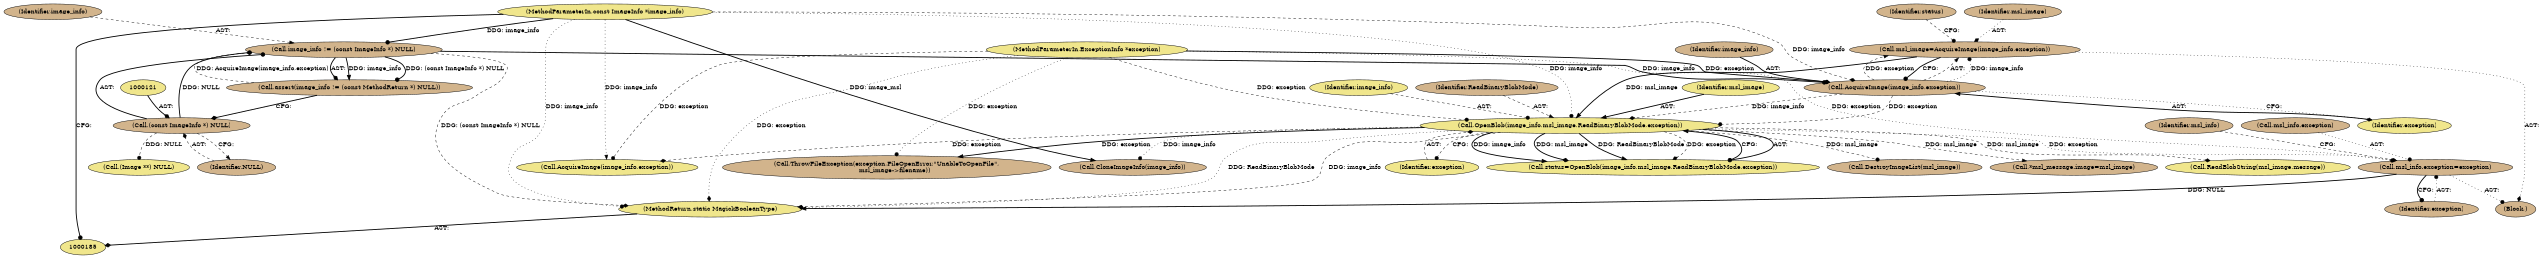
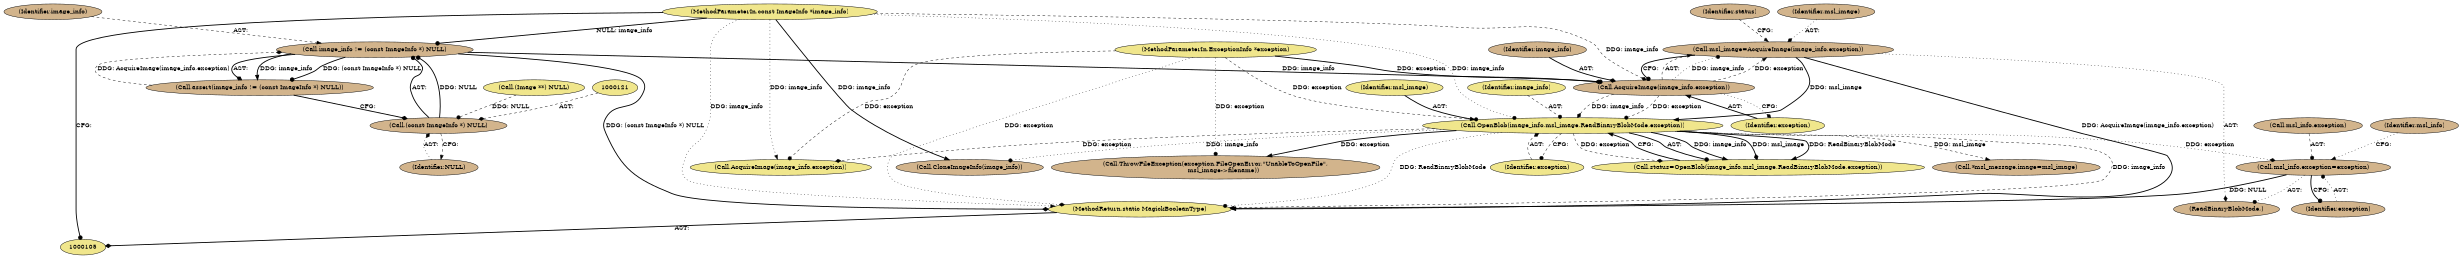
  digraph {
    node [fillcolor=tan style=filled]
    edge [arrowhead=dot style=bold]
    n1 [label="(Call,msl_info.exception=exception)"]
-   n2 [label="(Block,)"]
+   n2 [label="(ReadBinaryBlobMode,)"]
    n3 [fillcolor=khaki label="(MethodReturn,static MagickBooleanType)"]
    n4 [label="(Identifier,exception)"]
-   1000105 [fillcolor=khaki label=1000185]
+   1000105 [fillcolor=khaki]
    n6 [fillcolor=khaki label="(Call,OpenBlob(image_info,msl_image,ReadBinaryBlobMode,exception))"]
    n7 [fillcolor=khaki label="(Identifier,exception)"]
    n8 [fillcolor=khaki label="(Call,status=OpenBlob(image_info,msl_image,ReadBinaryBlobMode,exception))"]
-   n9 [label="(Call,DestroyImageList(msl_image))"]
    n10 [label="(Call,*msl_message.image=msl_image)"]
-   n11 [fillcolor=khaki label="(Call,ReadBlobString(msl_image,message))"]
    n12 [label="(Call,CloneImageInfo(image_info))"]
    n13 [label="(Call,ThrowFileException(exception,FileOpenError,\"UnableToOpenFile\",\n        msl_image->filename))"]
    n14 [fillcolor=khaki label="(Call,AcquireImage(image_info,exception))"]
    n15 [label="(Call,AcquireImage(image_info,exception))"]
    n16 [label="(Call,msl_image=AcquireImage(image_info,exception))"]
    n17 [fillcolor=khaki label="(Identifier,exception)"]
    n18 [label="(Call,image_info != (const ImageInfo *) NULL)"]
-   n19 [label="(Call,assert(image_info != (const MethodReturn *) NULL))"]
+   n19 [label="(Call,assert(image_info != (const ImageInfo *) NULL))"]
    n20 [label="(Call,(const ImageInfo *) NULL)"]
    n21 [label="(Identifier,NULL)"]
    n22 [fillcolor=khaki label="(Call,(Image **) NULL)"]
    n23 [fillcolor=khaki label="(MethodParameterIn,const ImageInfo *image_info)"]
    n24 [fillcolor=khaki label="(MethodParameterIn,ExceptionInfo *exception)"]
    n25 [label="(Identifier,msl_image)"]
    n26 [label="(Identifier,status)"]
    n27 [label="(Identifier,image_info)"]
    n28 [fillcolor=khaki label="(Identifier,msl_image)"]
    n29 [label="(Identifier,msl_info)"]
    n30 [fillcolor=khaki label="(Identifier,image_info)"]
    n31 [label="(Identifier,image_info)"]
-   n32 [label="(Identifier,ReadBinaryBlobMode)"]
    n33 [label="(Call,msl_info.exception)"]
    1000121 [fillcolor=khaki]
    n1 -> n2 [label="AST: " style=dotted]
    n1 -> n3 [arrowhead=normal label="DDG: NULL"]
    n1 -> n4 [label="CFG: "]
    n3 -> 1000105 [arrowhead=diamond label="AST: "]
    n4 -> n1 [label="AST: " style=dotted]
    n6 -> n1 [arrowhead=diamond label="DDG: exception" style=dotted]
    n6 -> n3 [label="DDG: ReadBinaryBlobMode" style=dotted]
    n6 -> n3 [arrowhead=normal label="DDG: image_info" style=dashed]
    n6 -> n7 [label="CFG: " style=dashed]
    n6 -> n8 [label="AST: "]
    n6 -> n8 [arrowhead=normal label="DDG: image_info"]
    n6 -> n8 [arrowhead=diamond label="DDG: msl_image"]
    n6 -> n8 [arrowhead=normal label="DDG: ReadBinaryBlobMode"]
    n6 -> n8 [arrowhead=diamond label="DDG: exception" style=dashed]
-   n6 -> n9 [label="DDG: msl_image" style=dashed]
    n6 -> n10 [arrowhead=normal label="DDG: msl_image" style=dashed]
-   n6 -> n11 [arrowhead=diamond label="DDG: msl_image" style=dashed]
    n6 -> n12 [label="DDG: image_info" style=dotted]
    n6 -> n13 [arrowhead=normal label="DDG: exception"]
    n6 -> n14 [arrowhead=diamond label="DDG: exception" style=dashed]
    n7 -> n6 [arrowhead=diamond label="AST: " style=dashed]
    n8 -> n6 [arrowhead=normal label="CFG: "]
    n15 -> n6 [arrowhead=diamond label="DDG: image_info" style=dashed]
    n15 -> n6 [label="DDG: exception" style=dashed]
    n15 -> n16 [arrowhead=normal label="AST: " style=dashed]
    n15 -> n16 [label="DDG: image_info" style=dotted]
    n15 -> n16 [arrowhead=normal label="DDG: exception" style=dashed]
    n15 -> n17 [arrowhead=diamond label="CFG: " style=dotted]
    n16 -> n2 [arrowhead=diamond label="AST: " style=dotted]
+   n16 -> n3 [arrowhead=normal label="DDG: AcquireImage(image_info,exception)"]
    n16 -> n6 [arrowhead=normal label="DDG: msl_image"]
    n16 -> n15 [label="CFG: "]
    n17 -> n15 [arrowhead=normal label="AST: "]
-   n18 -> n3 [arrowhead=diamond label="DDG: (const ImageInfo *) NULL" style=dashed]
+   n18 -> n3 [arrowhead=diamond label="DDG: (const ImageInfo *) NULL"]
    n18 -> n15 [label="DDG: image_info"]
    n18 -> n19 [arrowhead=diamond label="AST: "]
    n18 -> n19 [arrowhead=normal label="DDG: image_info"]
    n18 -> n19 [label="DDG: (const ImageInfo *) NULL"]
    n19 -> n18 [arrowhead=diamond label="DDG: AcquireImage(image_info,exception)" style=dashed]
    n19 -> n20 [arrowhead=diamond label="CFG: "]
    n20 -> n18 [label="AST: "]
    n20 -> n18 [label="DDG: NULL"]
    n20 -> n21 [arrowhead=normal label="CFG: " style=dashed]
-   n20 -> n22 [label="DDG: NULL" style=dashed]
-   n21 -> n20 [arrowhead=diamond label="AST: " style=dashed]
-   n23 -> n3 [label="DDG: image_info" style=dotted]
+   n22 -> n20 [label="DDG: NULL" style=dashed]
+   n21 -> n20 [arrowhead=diamond label="AST: " style=dotted]
+   n23 -> n3 [arrowhead=normal label="DDG: image_info" style=dotted]
    n23 -> 1000105 [label="CFG: "]
    n23 -> n6 [label="DDG: image_info" style=dotted]
-   n23 -> n12 [arrowhead=normal label="DDG: image_msl"]
+   n23 -> n12 [arrowhead=normal label="DDG: image_info"]
    n23 -> n14 [arrowhead=normal label="DDG: image_info" style=dotted]
    n23 -> n15 [arrowhead=diamond label="DDG: image_info" style=dashed]
-   n23 -> n18 [label="DDG: image_info"]
-   n24 -> n1 [label="DDG: exception" style=dotted]
+   n23 -> n18 [label="NULL: image_info"]
    n24 -> n3 [arrowhead=diamond label="DDG: exception" style=dotted]
    n24 -> n6 [label="DDG: exception" style=dashed]
    n24 -> n13 [label="DDG: exception" style=dotted]
    n24 -> n14 [label="DDG: exception" style=dashed]
    n24 -> n15 [arrowhead=diamond label="DDG: exception"]
    n25 -> n16 [arrowhead=diamond label="AST: " style=dotted]
-   n26 -> n16 [label="CFG: " style=dashed]
+   n26 -> n16 [arrowhead=normal label="CFG: " style=dashed]
    n27 -> n18 [arrowhead=normal label="AST: " style=dashed]
    n28 -> n6 [arrowhead=normal label="AST: "]
-   n29 -> n1 [arrowhead=normal label="CFG: " style=dashed]
+   n29 -> n1 [arrowhead=normal label="CFG: " style=dotted]
    n30 -> n6 [label="AST: " style=dashed]
    n31 -> n15 [arrowhead=diamond label="AST: "]
-   n32 -> n6 [arrowhead=normal label="AST: " style=dashed]
-   n33 -> n1 [label="AST: " style=dotted]
-   1000121 -> n20 [arrowhead=diamond label="AST: "]
+   n33 -> n1 [label="AST: " style=dashed]
+   1000121 -> n20 [arrowhead=diamond label="AST: " style=dashed]
  }
